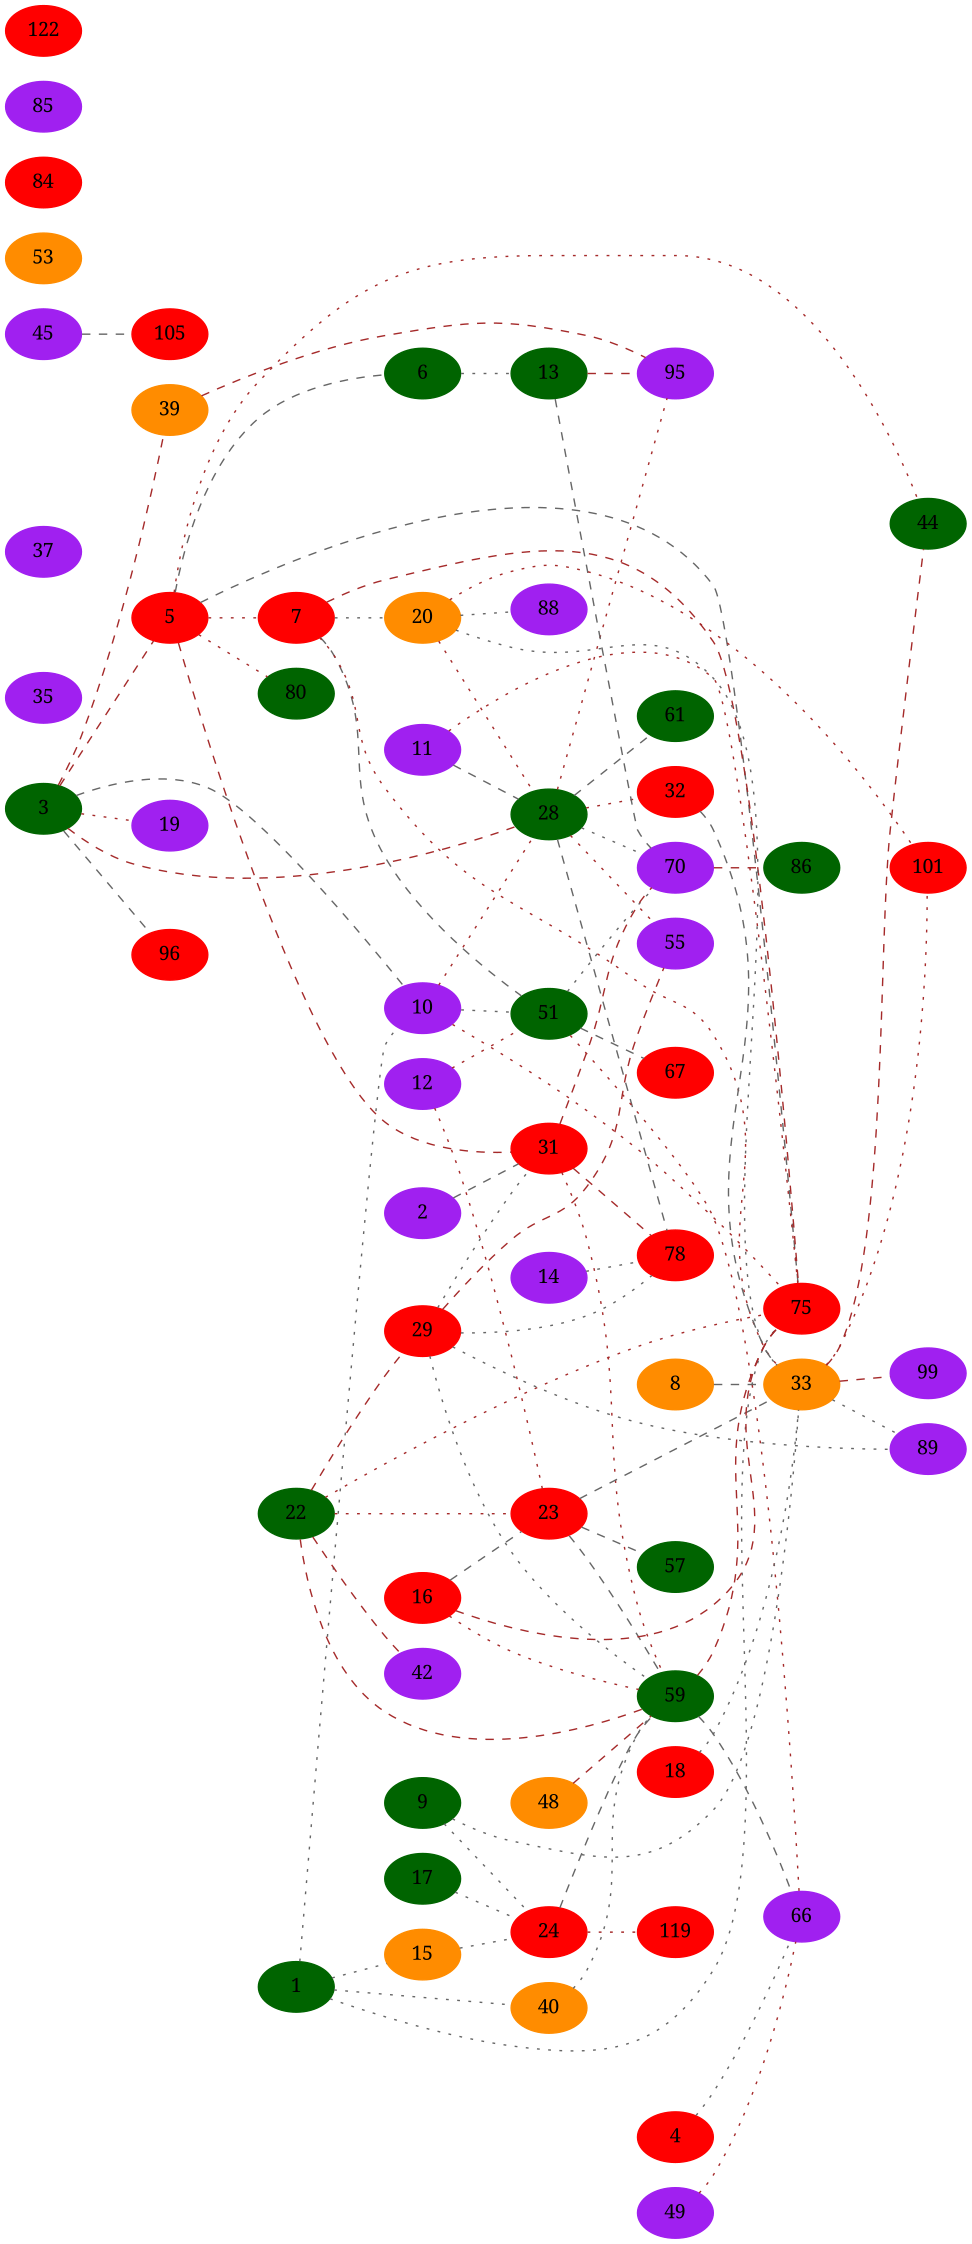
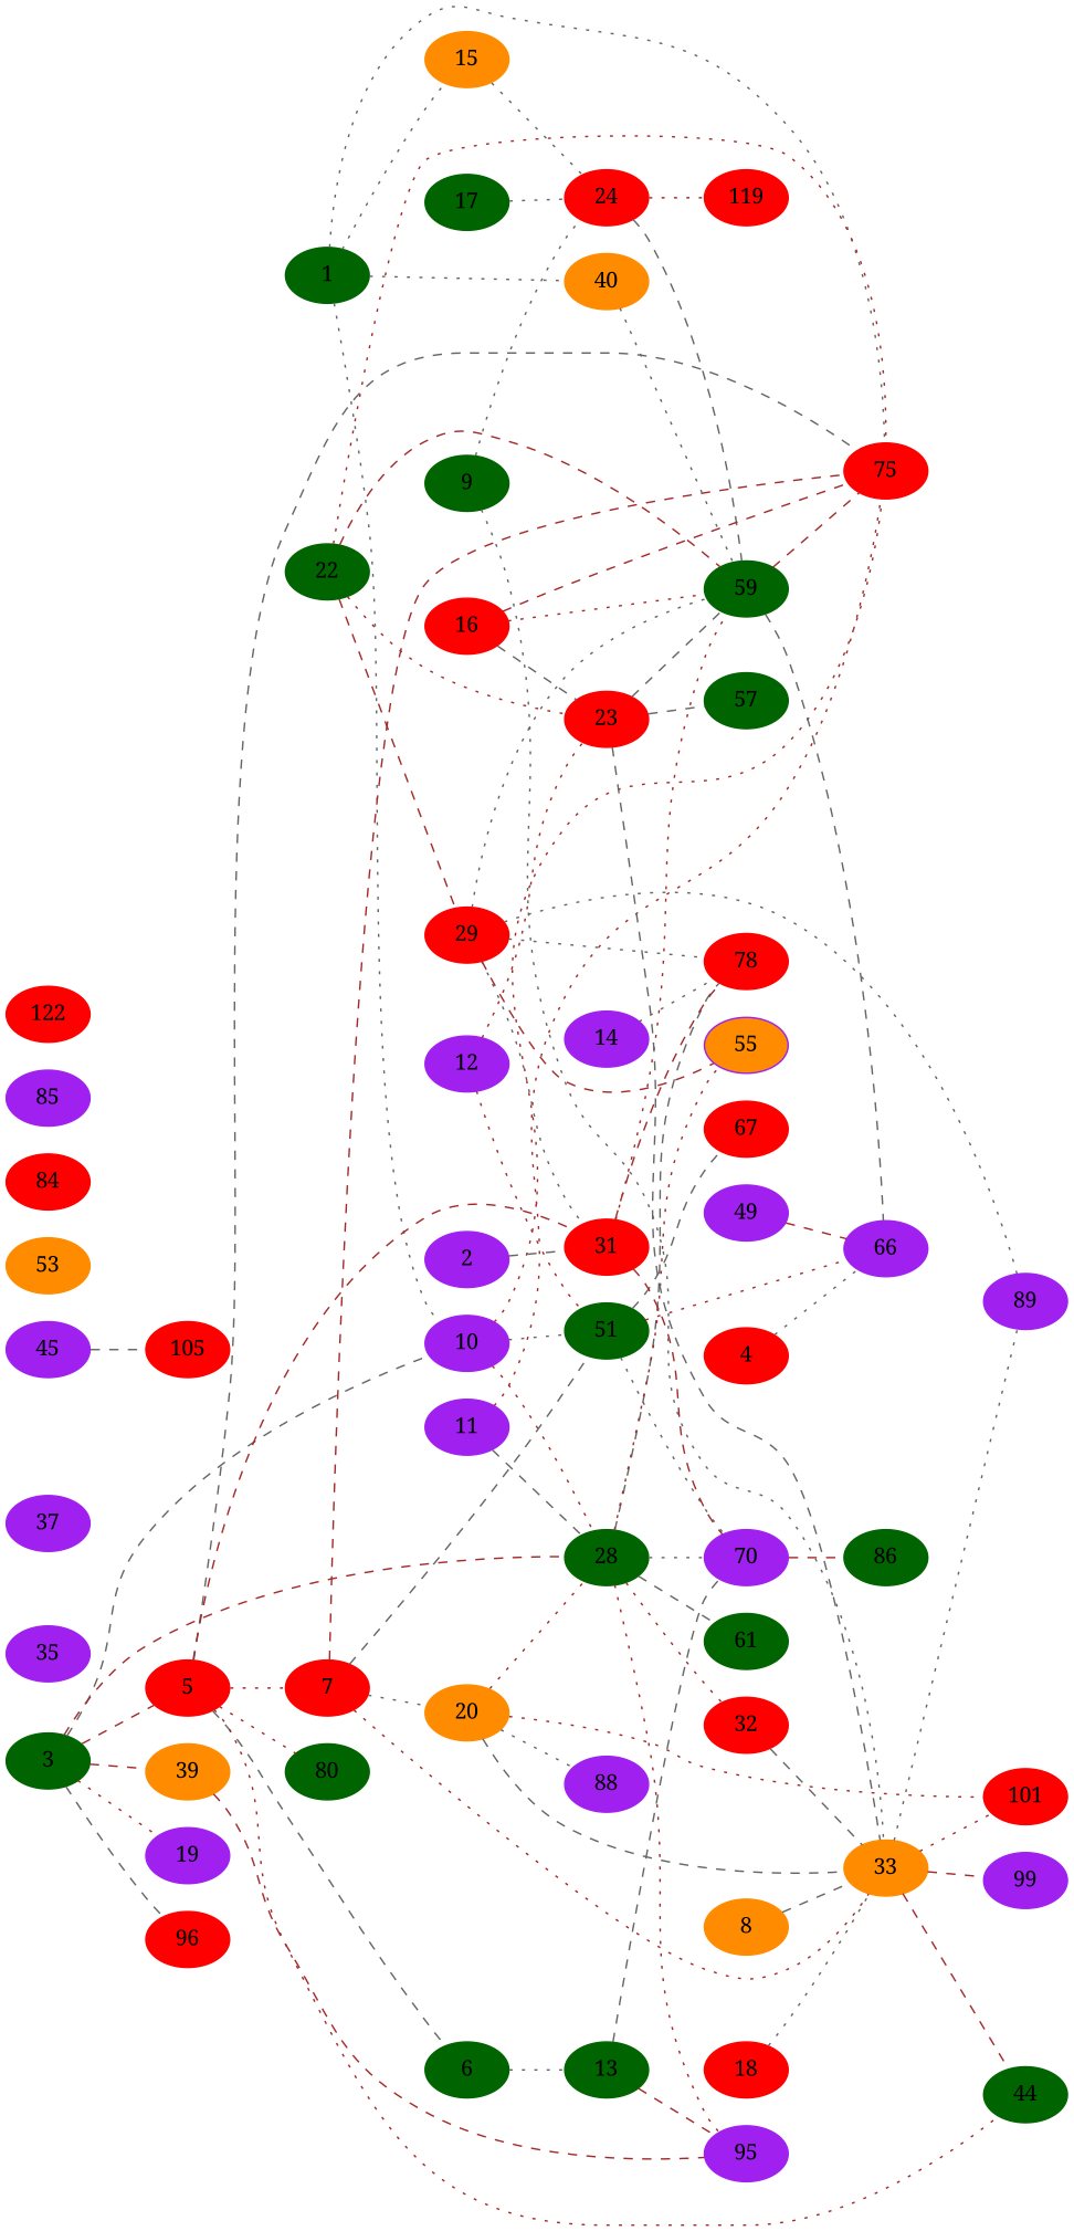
  graph {
    fontname="Noto Serif"
    rankdir=LR
    node [color=purple fontname="Noto Serif" style=filled]
    edge [color=gray40 fontname="Noto Serif" style=dotted]
    1 [color=darkgreen super="+64"]
    10 [super="+79+77"]
    15 [color=darkorange super="+41"]
    40 [color=darkorange]
    75 [color=red super="+108"]
    28 [color=darkgreen super="+72+46+58"]
    51 [color=darkgreen super="+127"]
    24 [color=red super="+98+47"]
    59 [color=darkgreen super="+62+111+103"]
    2 [super="+26"]
    31 [color=red super="+36+76"]
    70 [super="+115"]
    78 [color=red super="+113"]
    3 [color=darkgreen super="+107+25"]
    5 [color=red super="+63+27"]
    19
    n17 [color=darkorange label=39 super="+125"]
    96 [color=red]
    6 [color=darkgreen super="+69"]
    7 [color=red super="+121+123"]
    44 [color=darkgreen]
    80 [color=darkgreen]
    95
    32 [color=red]
-   55 [super="+60"]
+   55 [super="+60" fillcolor=darkorange]
    61 [color=darkgreen]
    66 [super="+118"]
    4 [color=red]
    13 [color=darkgreen super="+83+68+91"]
    20 [color=darkorange super="+21+117+92+73"]
    33 [color=darkorange super="+81+39"]
    88 [super="+106"]
    101 [color=red]
    89
    99
    67 [color=red]
    8 [color=darkorange super="+130+94"]
    119 [color=red]
    9 [color=darkgreen]
    11 [super="+112"]
    12 [super="+56"]
    23 [color=red super="+109+120+43"]
    57 [color=darkgreen super="+74"]
    86 [color=darkgreen]
    14
    16 [color=red super="+82"]
    17 [color=darkgreen]
    18 [color=red super="+30"]
    22 [color=darkgreen super="+104"]
    29 [color=red super="+34"]
-   42 [super="+87"]
    35
    37
    45 [super="+128+65"]
    105 [color=red]
-   48 [color=darkorange super="+110"]
    49 [super="+102+50+52"]
    53 [color=darkorange]
    84 [color=red]
    85 [super="+131"]
    122 [color=red]
    1 -- 10
    1 -- 15
    1 -- 40
    1 -- 75
    10 -- 75 [color=brown]
    10 -- 28 [color=brown]
    10 -- 51
    15 -- 24
    40 -- 59
    28 -- 70
    28 -- 78 [style=dashed]
    28 -- 95 [color=brown]
    28 -- 32 [color=brown]
    28 -- 55 [color=brown]
    28 -- 61 [style=dashed]
    51 -- 70
    51 -- 66 [color=brown]
    51 -- 67 [style=dashed]
    24 -- 59 [style=dashed]
    24 -- 119 [color=brown]
    59 -- 75 [color=brown style=dashed]
    59 -- 66 [style=dashed]
    2 -- 31 [style=dashed]
    31 -- 59 [color=brown]
    31 -- 70 [color=brown style=dashed weight=2]
    31 -- 78 [color=brown style=dashed]
    70 -- 86 [color=brown style=dashed]
    3 -- 10 [style=dashed]
    3 -- 28 [color=brown style=dashed]
    3 -- 5 [color=brown style=dashed]
    3 -- 19 [color=brown]
    3 -- n17 [color=brown style=dashed]
    3 -- 96 [style=dashed]
    5 -- 75 [style=dashed]
    5 -- 31 [color=brown style=dashed]
    5 -- 6 [style=dashed]
    5 -- 7 [color=brown]
    5 -- 44 [color=brown]
    5 -- 80 [color=brown]
    n17 -- 95 [color=brown style=dashed]
    6 -- 13 [weight=2]
    7 -- 75 [color=brown style=dashed]
    7 -- 51 [style=dashed]
    7 -- 20
    7 -- 33 [color=brown]
    32 -- 33 [style=dashed]
    4 -- 66
    13 -- 70 [style=dashed]
    13 -- 95 [color=brown style=dashed]
    20 -- 28 [color=brown]
-   20 -- 33
+   20 -- 33 [style=dashed]
    20 -- 88
    20 -- 101 [color=brown]
    33 -- 44 [color=brown style=dashed]
    33 -- 101 [color=brown]
    33 -- 89
    33 -- 99 [color=brown style=dashed]
    8 -- 33 [style=dashed weight=2]
    9 -- 24
    9 -- 33
    11 -- 75 [color=brown]
    11 -- 28 [style=dashed]
    12 -- 51 [color=brown]
    12 -- 23 [color=brown]
    23 -- 59 [style=dashed]
    23 -- 33 [style=dashed weight=2]
    23 -- 57 [style=dashed]
    14 -- 78
    16 -- 75 [color=brown style=dashed weight=2]
    16 -- 59 [color=brown weight=2]
    16 -- 23 [style=dashed]
    17 -- 24
    18 -- 33
    22 -- 75 [color=brown]
    22 -- 59 [color=brown style=dashed]
    22 -- 23 [color=brown]
    22 -- 29 [color=brown style=dashed]
-   22 -- 42 [color=brown style=dashed]
    29 -- 59
    29 -- 31
    29 -- 78
    29 -- 55 [color=brown style=dashed]
    29 -- 89
    45 -- 105 [style=dashed]
-   48 -- 59 [color=brown style=dashed]
-   49 -- 66 [color=brown]
+   49 -- 66 [color=brown style=dashed]
  }
